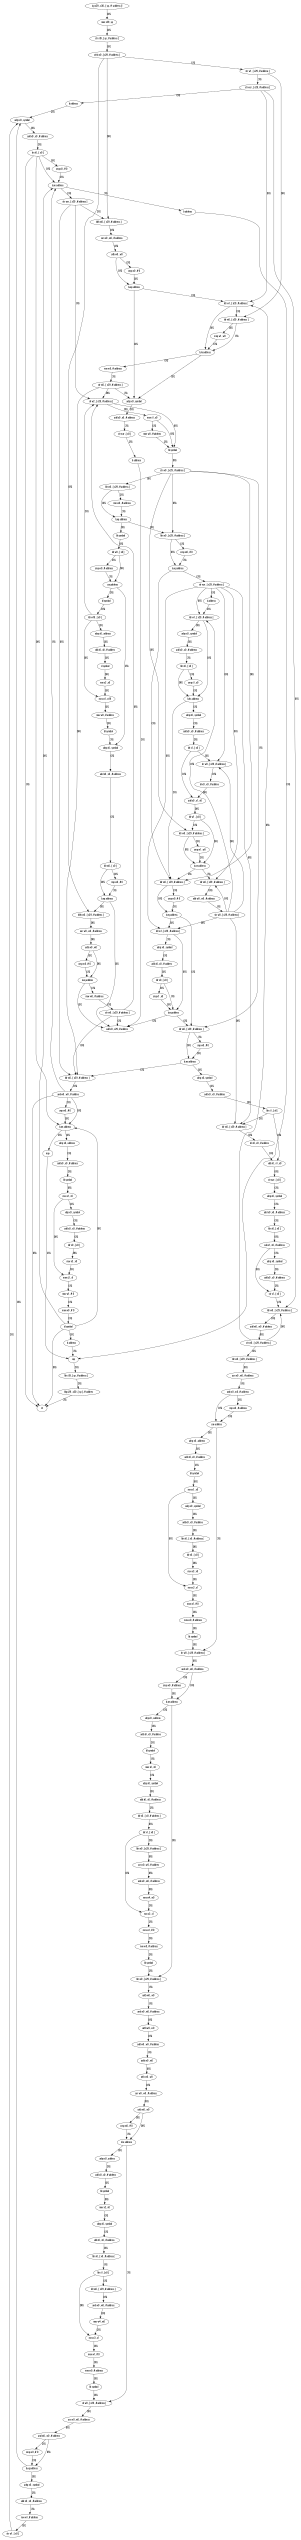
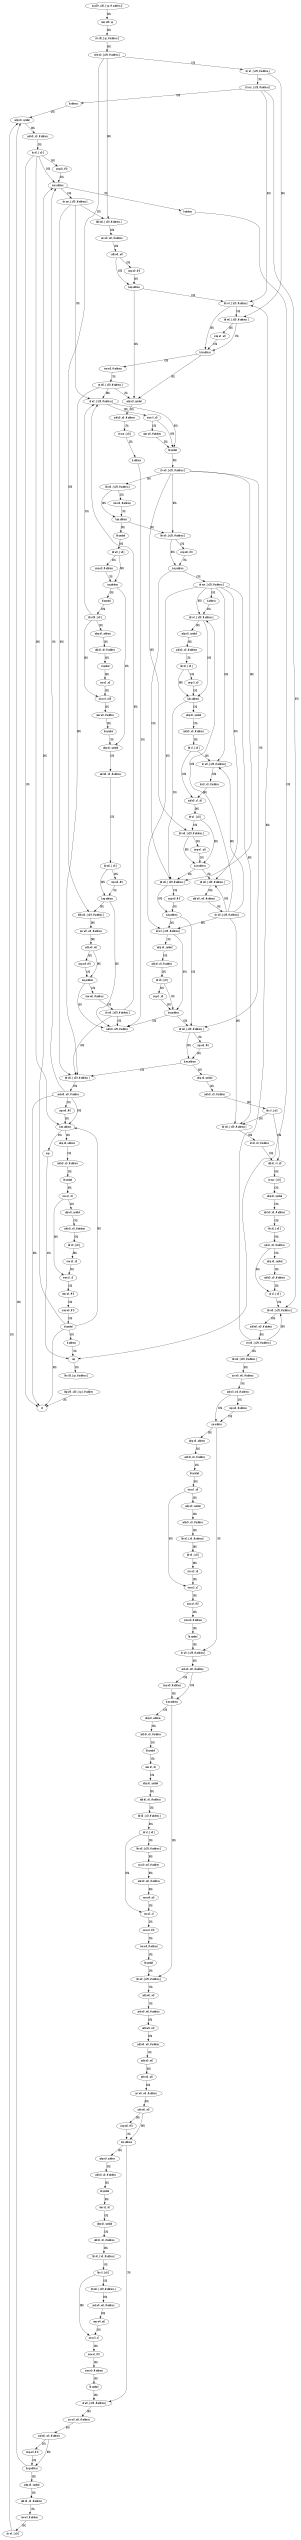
  digraph {
    fontname=Oswald
    node [fontname=Oswald]
    edge [fontname=Oswald]
    n1 [label="stp x29 , x30 , [ sp , #- address ]!"]
    n2 [label="mov x29 , sp"]
    n3 [label="str x19 , [ sp , # address ]"]
    n4 [label="strb w0 , [ x29 , # address ]"]
    n5 [label="str w1 , [ x29 , # address ]"]
    n6 [label="ldrb w0 , [ x29 , # address ]"]
    n7 [label="ldrb w0 , [ x29 , # address ]"]
    n8 [label="str wzr , [ x29 , # address ]"]
    n9 [label="ldr w0 , [ x29 , # address ]"]
    n10 [label="eor w0 , w0 , # address"]
    n11 [label="eor w0 , w0 , # address"]
    n12 [label="b address"]
    n13 [label="ldr w1 , [ x29 , # address ]"]
    n14 [label="ldr w0 , [ x29 , # address ]"]
    n15 [label="b.lo address"]
    n16 [label="cmp w1 , w0"]
    n17 [label="adrp x0 , symbol"]
    n18 [label="add w0 , w0 , # address"]
    n19 [label="add x0 , x0 , # address"]
    n20 [label="ldr x0 , [ x0 ]"]
    n21 [label="cmp x0 , # 0"]
    n22 [label="b.ne address"]
    n23 [label=ret]
    n24 [label="b.ne address"]
    n25 [label="str wzr , [ x29 , # address ]"]
    n26 [label="b address"]
    n27 [label=nop]
    n28 [label="adrp x0 , address"]
    n29 [label="ldr w2 , [ x29 , # address ]"]
    n30 [label="ldr w0 , [ x29 , # address ]"]
    n31 [label=nop]
    n32 [label="mov x1 , x0"]
    n33 [label="bl symbol"]
    n34 [label="and w0 , w0 , # address"]
    n35 [label="ldr x19 , [ sp , # address ]"]
    n36 [label="uxtb w0 , w0"]
    n37 [label="cmp w0 , # 0"]
    n38 [label="b.eq address"]
    n39 [label="adrp x0 , symbol"]
    n40 [label="add x0 , x0 , # address"]
    n41 [label="str wzr , [ x0 ]"]
    n42 [label="mov w0 , # address"]
    n43 [label="ldp x29 , x30 , [ sp ] , # address"]
    n44 [label="b address"]
    n45 [label="add x0 , x29 , # address"]
    n46 [label="str w0 , [ x29 , # address ]"]
    n47 [label="mov w0 , # address"]
    n48 [label="str w0 , [ x29 , # address ]"]
    n49 [label="ldr w0 , [ x29 , # address ]"]
    n50 [label="ldr w0 , [ x29 , # address ]"]
    n51 [label="ldr w0 , [ x29 , # address ]"]
    n52 [label="ldr w0 , [ x29 , # address ]"]
    n53 [label="ldr w0 , [ x29 , # address ]"]
    n54 [label="cmn w0 , # address"]
    n55 [label="b.eq address"]
    n56 [label="cmp w0 , # 0"]
    n57 [label="b.eq address"]
    n58 [label="cmp w0 , # 0"]
    n59 [label="b.eq address"]
    n60 [label="cmp w0 , # 0"]
    n61 [label="b.ne address"]
    n62 [label="b.ne address"]
    n63 [label="cmp w1 , w0"]
    n64 [label="bl symbol"]
    n65 [label="ldr w0 , [ x0 ]"]
    n66 [label="cmp w0 , # address"]
    n67 [label="b.eq address"]
    n68 [label="str wzr , [ x29 , # address ]"]
    n69 [label="adrp x0 , symbol"]
    n70 [label="bl symbol"]
    n71 [label="add x0 , x0 , # address"]
    n72 [label="ldr w19 , [ x0 ]"]
    n73 [label="ldr w0 , [ x0 ]"]
    n74 [label="adrp x0 , address"]
    n75 [label="mov w1 , w19"]
    n76 [label="ldr w1 , [ x29 , # address ]"]
    n77 [label="b address"]
    n78 [label="ldr w1 , [ x29 , # address ]"]
    n79 [label="ldr w0 , [ x29 , # address ]"]
    n80 [label="ldr w0 , [ x29 , # address ]"]
    n81 [label="ldr w0 , [ x29 , # address ]"]
    n82 [label="adrp x0 , symbol"]
    n83 [label="b.eq address"]
    n84 [label="adrp x0 , symbol"]
    n85 [label="b.hs address"]
    n86 [label="lsl x0 , x0 , # address"]
    n87 [label="lsl x0 , x0 , # address"]
    n88 [label="add w0 , w0 , # address"]
    n89 [label="cmp w0 , # 0"]
    n90 [label="b.eq address"]
    n91 [label="uxtb w0 , w0"]
    n92 [label="add x0 , x0 , # address"]
    n93 [label="mov w0 , # address"]
    n94 [label="bl symbol"]
    n95 [label="mov x2 , x0"]
    n96 [label="bl symbol"]
    n97 [label="adrp x0 , symbol"]
    n98 [label="add x0 , x0 , # address"]
    n99 [label="add x0 , x0 , # address"]
    n100 [label="adrp x0 , symbol"]
    n101 [label="cmp w0 , # 0"]
    n102 [label="b.eq address"]
    n103 [label="mov w0 , # address"]
    n104 [label="str w0 , [ x29 , # address ]"]
    n105 [label="add x0 , x0 , # address"]
    n106 [label="ldr x1 , [ x0 ]"]
    n107 [label="cmp w0 , # 0"]
    n108 [label="ldr x0 , [ x0 ]"]
    n109 [label="cmp x1 , x0"]
    n110 [label="ldr x0 , [ x0 ]"]
    n111 [label="cmp x1 , x0"]
    n112 [label="add x0 , x0 , # address"]
    n113 [label="ldr x1 , [ x0 ]"]
    n114 [label="add x0 , x1 , x0"]
    n115 [label="str wzr , [ x0 ]"]
    n116 [label="adrp x0 , symbol"]
    n117 [label="add x0 , x0 , # address"]
    n118 [label="ldr x0 , [ x0 ]"]
    n119 [label="sub x1 , x0 , # address"]
    n120 [label="adrp x0 , symbol"]
    n121 [label="str x1 , [ x0 ]"]
    n122 [label="add x0 , x0 , # address"]
    n123 [label="str w0 , [ x29 , # address ]"]
    n124 [label="ldr w0 , [ x29 , # address ]"]
    n125 [label="asr w0 , w0 , # address"]
    n126 [label="and w0 , w0 , # address"]
    n127 [label="cmp w0 , # address"]
    n128 [label="b.ne address"]
    n129 [label="ldr w0 , [ x29 , # address ]"]
    n130 [label="adrp x0 , address"]
    n131 [label="and w0 , w0 , # address"]
    n132 [label="add x0 , x0 , # address"]
    n133 [label="cmp w0 , # address"]
    n134 [label="b.ne address"]
    n135 [label="bl symbol"]
    n136 [label="add x0 , x0 , # address"]
    n137 [label="bl symbol"]
    n138 [label="add x0 , x1 , x0"]
    n139 [label="ldr w1 , [ x0 ]"]
    n140 [label="str w0 , [ x29 , # address ]"]
    n141 [label="ldr w0 , [ x29 , # address ]"]
    n142 [label="adrp x0 , address"]
    n143 [label="uxtb w0 , w0"]
    n144 [label="add x0 , x0 , # address"]
    n145 [label="and w0 , w0 , # address"]
    n146 [label="bl symbol"]
    n147 [label="mov x1 , x0"]
    n148 [label="adrp x0 , symbol"]
    n149 [label="mov x2 , x1"]
    n150 [label="add x0 , x0 , # address"]
    n151 [label="mov w1 , # 0"]
    n152 [label="ldr x0 , [ x0 , # address ]"]
    n153 [label="ldr x0 , [ x0 ]"]
    n154 [label="mov x3 , x0"]
    n155 [label="mov w0 , # address"]
    n156 [label="bl symbol"]
    n157 [label="mov x1 , x0"]
    n158 [label="adrp x0 , symbol"]
    n159 [label="mov x2 , x1"]
    n160 [label="add x0 , x0 , # address"]
    n161 [label="mov w1 , # 0"]
    n162 [label="ldr x0 , [ x0 ]"]
    n163 [label="mov x3 , x0"]
    n164 [label="mov w0 , # 0"]
    n165 [label="bl symbol"]
    n166 [label="b address"]
    n167 [label="uxtb w0 , w0"]
    n168 [label="add w0 , w0 , # address"]
    n169 [label="uxtb w0 , w0"]
    n170 [label="sxtb w0 , w0"]
    n171 [label="asr w0 , w0 , # address"]
    n172 [label="sxtb w0 , w0"]
    n173 [label="cmp w0 , # 0"]
    n174 [label="b.le address"]
    n175 [label="ldr w0 , [ x29 , # address ]"]
    n176 [label="adrp x0 , address"]
    n177 [label="asr w0 , w0 , # address"]
    n178 [label="add x0 , x0 , # address"]
    n179 [label="and w0 , w0 , # address"]
    n180 [label="bl symbol"]
    n181 [label="mov x2 , x0"]
    n182 [label="adrp x0 , symbol"]
    n183 [label="add x0 , x0 , # address"]
    n184 [label="ldr x0 , [ x0 , # address ]"]
    n185 [label="ldr x1 , [ x0 ]"]
    n186 [label="ldr w0 , [ x29 , # address ]"]
    n187 [label="mov x3 , x1"]
    n188 [label="asr w0 , w0 , # address"]
    n189 [label="mov w1 , # 0"]
    n190 [label="and w0 , w0 , # address"]
    n191 [label="mov w4 , w0"]
    n192 [label="mov w0 , # address"]
    n193 [label="bl symbol"]
    n194 [label="cmp w0 , # 0"]
    n195 [label="b.eq address"]
    n196 [label="adrp x0 , symbol"]
    n197 [label="add x0 , x0 , # address"]
    n198 [label="mov w1 , # address"]
    n199 [label="mov x2 , x0"]
    n200 [label="adrp x0 , symbol"]
    n201 [label="add x0 , x0 , # address"]
    n202 [label="ldr x0 , [ x0 , # address ]"]
    n203 [label="ldr x1 , [ x0 ]"]
    n204 [label="ldr w0 , [ x29 , # address ]"]
    n205 [label="mov x3 , x1"]
    n206 [label="and w0 , w0 , # address"]
    n207 [label="mov w1 , # 0"]
    n208 [label="mov w4 , w0"]
    n209 [label="mov w0 , # address"]
    n210 [label="bl symbol"]
    n211 [label="str w1 , [ x0 ]"]
    n1 -> n2 [label=CFG]
    n2 -> n3 [label=CFG]
    n3 -> n4 [label=CFG]
    n4 -> n5 [label=CFG]
    n4 -> n6 [label=DFG]
    n4 -> n7 [label=DFG]
    n5 -> n8 [label=CFG]
    n5 -> n9 [label=DFG]
    n6 -> n10 [label=DFG]
    n7 -> n11 [label=DFG]
    n8 -> n12 [label=CFG]
    n8 -> n13 [label=DFG]
    n8 -> n14 [label=DFG]
    n9 -> n15 [label=DFG]
    n9 -> n16 [label=CFG]
    n10 -> n36 [label=DFG]
    n11 -> n91 [label=DFG]
    n12 -> n17 [label=CFG]
    n13 -> n9 [label=CFG]
    n13 -> n15 [label=DFG]
    n14 -> n18 [label=DFG]
    n15 -> n39 [label=CFG]
    n15 -> n42 [label=CFG]
    n16 -> n15 [label=CFG]
    n17 -> n19 [label=CFG]
    n18 -> n123 [label=DFG]
    n19 -> n20 [label=CFG]
    n20 -> n21 [label=CFG]
    n20 -> n22 [label=DFG]
    n20 -> n23 [label=DFG]
    n20 -> n24 [label=DFG]
    n21 -> n22 [label=CFG]
    n22 -> n25 [label=CFG]
    n22 -> n26 [label=CFG]
    n24 -> n27 [label=CFG]
    n24 -> n28 [label=CFG]
    n25 -> n6 [label=CFG]
    n25 -> n29 [label=DFG]
    n25 -> n30 [label=DFG]
    n26 -> n31 [label=CFG]
    n27 -> n31 [label=CFG]
    n28 -> n136 [label=CFG]
    n29 -> n32 [label=CFG]
    n29 -> n33 [label=DFG]
    n30 -> n34 [label=DFG]
    n31 -> n35 [label=CFG]
    n32 -> n33 [label=DFG]
    n32 -> n47 [label=CFG]
    n33 -> n48 [label=DFG]
    n34 -> n22 [label=DFG]
    n34 -> n23 [label=DFG]
    n34 -> n24 [label=DFG]
    n34 -> n107 [label=CFG]
-   n35 -> n43 [label=CFG]
    n36 -> n37 [label=CFG]
    n36 -> n38 [label=DFG]
    n37 -> n38 [label=CFG]
    n38 -> n13 [label=CFG]
    n38 -> n39 [label=CFG]
    n39 -> n40 [label=CFG]
    n40 -> n41 [label=CFG]
    n41 -> n44 [label=CFG]
    n42 -> n46 [label=CFG]
    n43 -> n23 [label=CFG]
    n44 -> n45 [label=CFG]
    n46 -> n29 [label=DFG]
    n46 -> n30 [label=DFG]
    n46 -> n39 [label=CFG]
    n47 -> n33 [label=CFG]
    n48 -> n49 [label=DFG]
    n48 -> n50 [label=DFG]
    n48 -> n51 [label=DFG]
    n48 -> n52 [label=DFG]
    n48 -> n53 [label=DFG]
    n49 -> n54 [label=CFG]
    n49 -> n55 [label=DFG]
    n50 -> n56 [label=CFG]
    n50 -> n57 [label=DFG]
    n51 -> n58 [label=CFG]
    n51 -> n59 [label=DFG]
    n52 -> n60 [label=CFG]
    n52 -> n61 [label=DFG]
    n53 -> n62 [label=DFG]
    n53 -> n63 [label=CFG]
    n54 -> n55 [label=CFG]
    n55 -> n50 [label=CFG]
    n55 -> n64 [label=CFG]
    n56 -> n57 [label=CFG]
    n57 -> n51 [label=CFG]
    n57 -> n68 [label=CFG]
    n58 -> n59 [label=CFG]
    n59 -> n52 [label=CFG]
    n59 -> n76 [label=CFG]
    n60 -> n61 [label=CFG]
    n61 -> n30 [label=CFG]
    n61 -> n97 [label=CFG]
    n62 -> n51 [label=CFG]
    n62 -> n81 [label=CFG]
    n63 -> n62 [label=CFG]
    n64 -> n65 [label=DFG]
    n65 -> n66 [label=CFG]
    n65 -> n67 [label=DFG]
    n66 -> n67 [label=CFG]
    n67 -> n69 [label=CFG]
    n67 -> n70 [label=CFG]
    n68 -> n76 [label=DFG]
    n68 -> n77 [label=CFG]
    n68 -> n78 [label=DFG]
    n68 -> n79 [label=DFG]
    n68 -> n80 [label=DFG]
    n68 -> n81 [label=DFG]
    n69 -> n71 [label=CFG]
    n70 -> n72 [label=DFG]
    n71 -> n73 [label=CFG]
    n72 -> n29 [label=CFG]
    n72 -> n74 [label=CFG]
    n72 -> n75 [label=DFG]
    n73 -> n89 [label=CFG]
    n73 -> n90 [label=DFG]
    n74 -> n92 [label=CFG]
    n75 -> n93 [label=CFG]
    n76 -> n82 [label=CFG]
    n76 -> n83 [label=DFG]
    n77 -> n78 [label=CFG]
    n78 -> n84 [label=CFG]
    n78 -> n85 [label=DFG]
    n79 -> n86 [label=DFG]
    n80 -> n87 [label=DFG]
    n81 -> n88 [label=DFG]
    n82 -> n98 [label=CFG]
    n83 -> n45 [label=CFG]
    n83 -> n52 [label=CFG]
    n84 -> n99 [label=CFG]
    n85 -> n51 [label=CFG]
    n85 -> n100 [label=CFG]
    n86 -> n114 [label=DFG]
    n87 -> n138 [label=DFG]
    n88 -> n140 [label=DFG]
    n89 -> n90 [label=CFG]
    n90 -> n7 [label=CFG]
    n90 -> n45 [label=CFG]
    n91 -> n101 [label=CFG]
    n91 -> n102 [label=DFG]
    n92 -> n94 [label=CFG]
    n93 -> n96 [label=CFG]
    n94 -> n95 [label=DFG]
    n95 -> n75 [label=CFG]
    n96 -> n69 [label=CFG]
    n97 -> n105 [label=CFG]
    n98 -> n108 [label=CFG]
    n99 -> n110 [label=CFG]
    n100 -> n112 [label=CFG]
    n101 -> n102 [label=CFG]
    n102 -> n45 [label=CFG]
    n102 -> n103 [label=CFG]
    n103 -> n104 [label=CFG]
    n104 -> n29 [label=DFG]
    n104 -> n30 [label=DFG]
    n104 -> n45 [label=CFG]
    n105 -> n106 [label=CFG]
    n106 -> n79 [label=CFG]
    n106 -> n114 [label=DFG]
    n107 -> n24 [label=CFG]
    n108 -> n83 [label=DFG]
    n108 -> n109 [label=CFG]
    n109 -> n83 [label=CFG]
    n110 -> n85 [label=DFG]
    n110 -> n111 [label=CFG]
    n111 -> n85 [label=CFG]
    n112 -> n113 [label=CFG]
    n113 -> n80 [label=CFG]
    n113 -> n138 [label=DFG]
    n114 -> n115 [label=DFG]
    n115 -> n116 [label=CFG]
    n116 -> n117 [label=CFG]
    n117 -> n118 [label=CFG]
    n118 -> n119 [label=DFG]
    n119 -> n120 [label=CFG]
    n119 -> n121 [label=DFG]
    n120 -> n122 [label=CFG]
    n121 -> n14 [label=CFG]
    n122 -> n121 [label=CFG]
    n123 -> n13 [label=DFG]
    n123 -> n14 [label=DFG]
    n123 -> n124 [label=CFG]
    n124 -> n125 [label=DFG]
    n125 -> n126 [label=DFG]
    n126 -> n127 [label=CFG]
    n126 -> n128 [label=DFG]
    n127 -> n128 [label=CFG]
    n128 -> n129 [label=CFG]
    n128 -> n130 [label=CFG]
    n129 -> n131 [label=DFG]
    n130 -> n132 [label=CFG]
    n131 -> n133 [label=CFG]
    n131 -> n134 [label=DFG]
    n132 -> n135 [label=CFG]
    n133 -> n134 [label=CFG]
    n134 -> n141 [label=CFG]
    n134 -> n142 [label=CFG]
    n135 -> n147 [label=DFG]
    n136 -> n137 [label=CFG]
    n137 -> n157 [label=DFG]
    n138 -> n139 [label=DFG]
    n139 -> n53 [label=CFG]
    n139 -> n62 [label=DFG]
    n140 -> n76 [label=DFG]
    n140 -> n78 [label=DFG]
    n140 -> n79 [label=DFG]
    n140 -> n80 [label=DFG]
    n140 -> n81 [label=DFG]
    n141 -> n143 [label=DFG]
    n142 -> n144 [label=CFG]
    n143 -> n145 [label=DFG]
    n144 -> n146 [label=CFG]
    n145 -> n167 [label=DFG]
    n146 -> n181 [label=DFG]
    n147 -> n148 [label=CFG]
    n147 -> n149 [label=DFG]
    n148 -> n150 [label=CFG]
    n149 -> n151 [label=CFG]
    n150 -> n152 [label=CFG]
    n151 -> n155 [label=CFG]
    n152 -> n153 [label=DFG]
    n153 -> n154 [label=DFG]
    n154 -> n149 [label=CFG]
    n155 -> n156 [label=CFG]
    n156 -> n129 [label=CFG]
    n157 -> n158 [label=CFG]
    n157 -> n159 [label=DFG]
    n158 -> n160 [label=CFG]
    n159 -> n161 [label=CFG]
    n160 -> n162 [label=CFG]
    n161 -> n164 [label=CFG]
    n162 -> n163 [label=DFG]
    n163 -> n159 [label=CFG]
    n164 -> n165 [label=CFG]
    n165 -> n22 [label=DFG]
    n165 -> n23 [label=DFG]
    n165 -> n24 [label=DFG]
    n165 -> n166 [label=CFG]
    n166 -> n31 [label=CFG]
    n167 -> n168 [label=DFG]
    n168 -> n169 [label=DFG]
    n169 -> n170 [label=DFG]
    n170 -> n171 [label=DFG]
    n171 -> n172 [label=DFG]
    n172 -> n173 [label=CFG]
    n172 -> n174 [label=DFG]
    n173 -> n174 [label=CFG]
    n174 -> n175 [label=CFG]
    n174 -> n176 [label=CFG]
    n175 -> n177 [label=DFG]
    n176 -> n178 [label=CFG]
    n177 -> n179 [label=DFG]
    n178 -> n180 [label=CFG]
    n179 -> n194 [label=CFG]
    n179 -> n195 [label=DFG]
    n180 -> n199 [label=DFG]
    n181 -> n182 [label=CFG]
    n182 -> n183 [label=CFG]
    n183 -> n184 [label=CFG]
    n184 -> n185 [label=DFG]
    n185 -> n186 [label=CFG]
    n185 -> n187 [label=DFG]
    n186 -> n188 [label=DFG]
    n187 -> n189 [label=CFG]
    n188 -> n190 [label=DFG]
    n189 -> n192 [label=CFG]
    n190 -> n191 [label=DFG]
    n191 -> n187 [label=CFG]
    n192 -> n193 [label=CFG]
    n193 -> n141 [label=CFG]
    n194 -> n195 [label=CFG]
    n195 -> n17 [label=CFG]
    n195 -> n196 [label=CFG]
    n196 -> n197 [label=CFG]
    n197 -> n198 [label=CFG]
    n198 -> n211 [label=CFG]
    n199 -> n200 [label=CFG]
    n200 -> n201 [label=CFG]
    n201 -> n202 [label=CFG]
    n202 -> n203 [label=DFG]
    n203 -> n204 [label=CFG]
    n203 -> n205 [label=DFG]
    n204 -> n206 [label=DFG]
    n205 -> n207 [label=CFG]
    n206 -> n208 [label=DFG]
    n207 -> n209 [label=CFG]
    n208 -> n205 [label=CFG]
    n209 -> n210 [label=CFG]
    n210 -> n175 [label=CFG]
    n211 -> n17 [label=CFG]
  }
